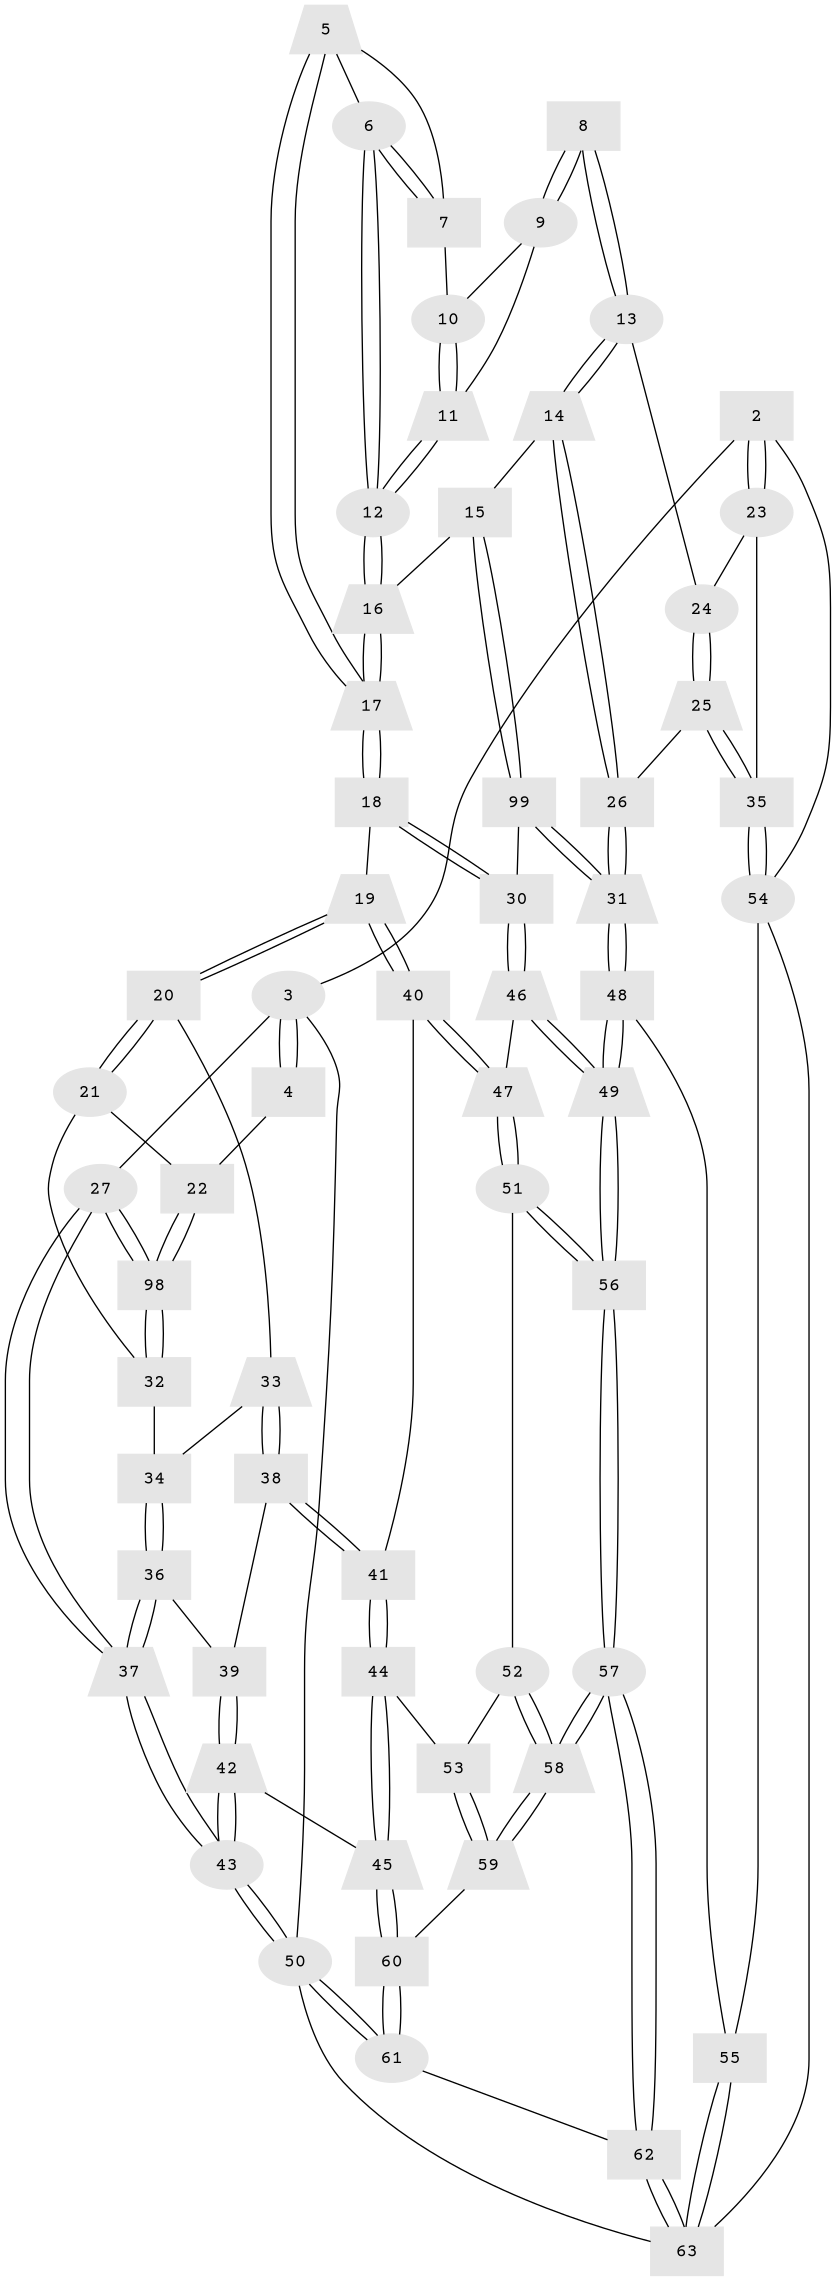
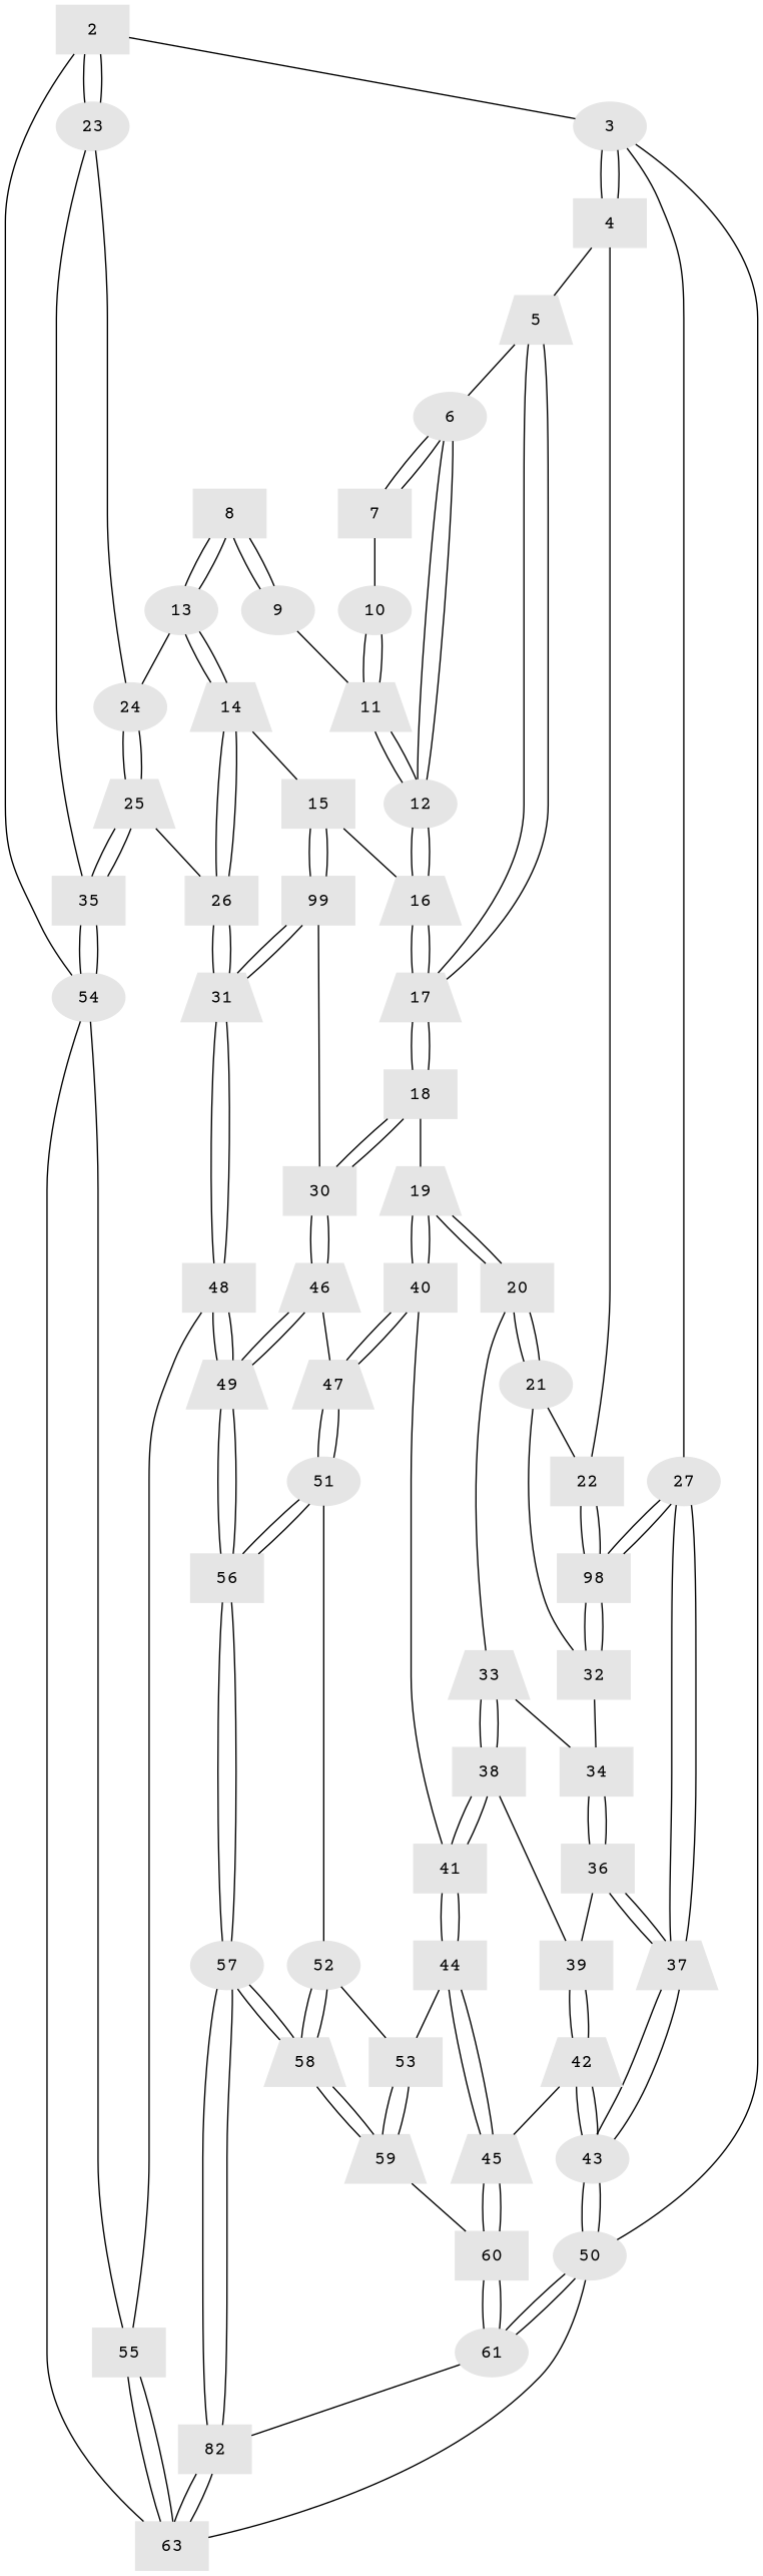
  graph {
    fontname="Courier Prime"
    node [color=gray90 fontname="Courier Prime" shape=box style=filled]
    edge [fontname="Courier Prime"]
    3 [shape=ellipse]
    2
    23 [shape=ellipse]
    54 [shape=ellipse]
    9 [shape=ellipse]
    8
    13 [shape=ellipse]
    4
    27 [shape=ellipse]
    50 [shape=ellipse]
    24 [shape=ellipse]
    35
    55
    63
    5 [shape=trapezium]
    22
    n17 [label=98]
    37 [shape=trapezium]
    61 [shape=ellipse]
    6 [shape=ellipse]
    17 [shape=trapezium]
    7
    12 [shape=ellipse]
    18
    10 [shape=ellipse]
    16 [shape=trapezium]
    11 [shape=trapezium]
    14 [shape=trapezium]
    15
    26
    25 [shape=trapezium]
    n32 [label=99]
    31 [shape=trapezium]
    30
    19 [shape=trapezium]
    20
    40
    46 [shape=trapezium]
    21 [shape=ellipse]
    33 [shape=trapezium]
    41
    47 [shape=trapezium]
    32
    34
    38
    48
    43 [shape=ellipse]
    49 [shape=trapezium]
    36
    39
    42 [shape=trapezium]
    44
    45 [shape=trapezium]
    51 [shape=ellipse]
    53
    60
    59 [shape=trapezium]
    56
    52 [shape=ellipse]
    57 [shape=ellipse]
-   62
+   62 [label=82]
    58 [shape=trapezium]
    3 -- 4
    3 -- 4
    3 -- 27
    3 -- 50
    2 -- 3
    2 -- 23
    2 -- 23
    2 -- 54
    23 -- 24
    23 -- 35
    54 -- 55
    54 -- 63
-   9 -- 10
    9 -- 11
    8 -- 9
    8 -- 9
    8 -- 13
    8 -- 13
    13 -- 24
    13 -- 14
    13 -- 14
-   7 -- 5
+   4 -- 5
    4 -- 22
    27 -- n17
    27 -- n17
    27 -- 37
    27 -- 37
    50 -- 63
    50 -- 61
    50 -- 61
    24 -- 25
    24 -- 25
    35 -- 54
    35 -- 54
    55 -- 63
    55 -- 63
    5 -- 6
    5 -- 17
    5 -- 17
    22 -- n17
    22 -- n17
    n17 -- 32
    n17 -- 32
    37 -- 43
    37 -- 43
    61 -- 62
    6 -- 7
    6 -- 7
    6 -- 12
    6 -- 12
    17 -- 18
    17 -- 18
    7 -- 10
    12 -- 16
    12 -- 16
    18 -- 30
    18 -- 30
    18 -- 19
    10 -- 11
    10 -- 11
    16 -- 17
    16 -- 17
    11 -- 12
    11 -- 12
    14 -- 15
    14 -- 26
    14 -- 26
    15 -- 16
    15 -- n32
    15 -- n32
    26 -- 31
    26 -- 31
    25 -- 35
    25 -- 35
    25 -- 26
    n32 -- 31
    n32 -- 31
    n32 -- 30
    31 -- 48
    31 -- 48
    30 -- 46
    30 -- 46
    19 -- 20
    19 -- 20
    19 -- 40
    19 -- 40
    20 -- 21
    20 -- 21
    20 -- 33
    40 -- 41
    40 -- 47
    40 -- 47
    46 -- 47
    46 -- 49
    46 -- 49
    21 -- 22
    21 -- 32
    33 -- 34
    33 -- 38
    33 -- 38
    41 -- 44
    41 -- 44
    47 -- 51
    47 -- 51
    32 -- 34
    34 -- 36
    34 -- 36
    38 -- 41
    38 -- 41
    38 -- 39
    48 -- 55
    48 -- 49
    48 -- 49
    43 -- 50
    43 -- 50
    49 -- 56
    49 -- 56
    36 -- 37
    36 -- 37
    36 -- 39
    39 -- 42
    39 -- 42
    42 -- 43
    42 -- 43
    42 -- 45
    44 -- 45
    44 -- 45
    44 -- 53
    45 -- 60
    45 -- 60
    51 -- 56
    51 -- 56
    51 -- 52
    53 -- 59
    53 -- 59
    60 -- 61
    60 -- 61
    59 -- 60
    56 -- 57
    56 -- 57
    52 -- 53
    52 -- 58
    52 -- 58
    57 -- 62
    57 -- 62
    57 -- 58
    57 -- 58
    62 -- 63
    62 -- 63
    58 -- 59
    58 -- 59
  }
